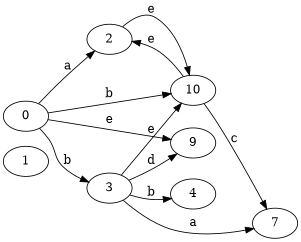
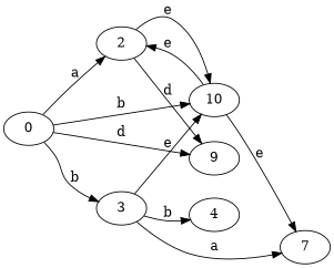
  strict digraph {
    rankdir=LR
-   1
    2
    10
    7
    3
    4
    9
    0
    2 -> 10 [label=e]
    10 -> 2 [label=e]
-   10 -> 7 [label=c]
+   10 -> 7 [label=e]
    3 -> 10 [label=e]
    3 -> 7 [label=a]
    3 -> 4 [label=b]
-   3 -> 9 [label=d]
+   2 -> 9 [label=d]
    0 -> 2 [label=a]
    0 -> 10 [label=b]
    0 -> 3 [label=b]
-   0 -> 9 [label=e]
+   0 -> 9 [label=d]
  }
